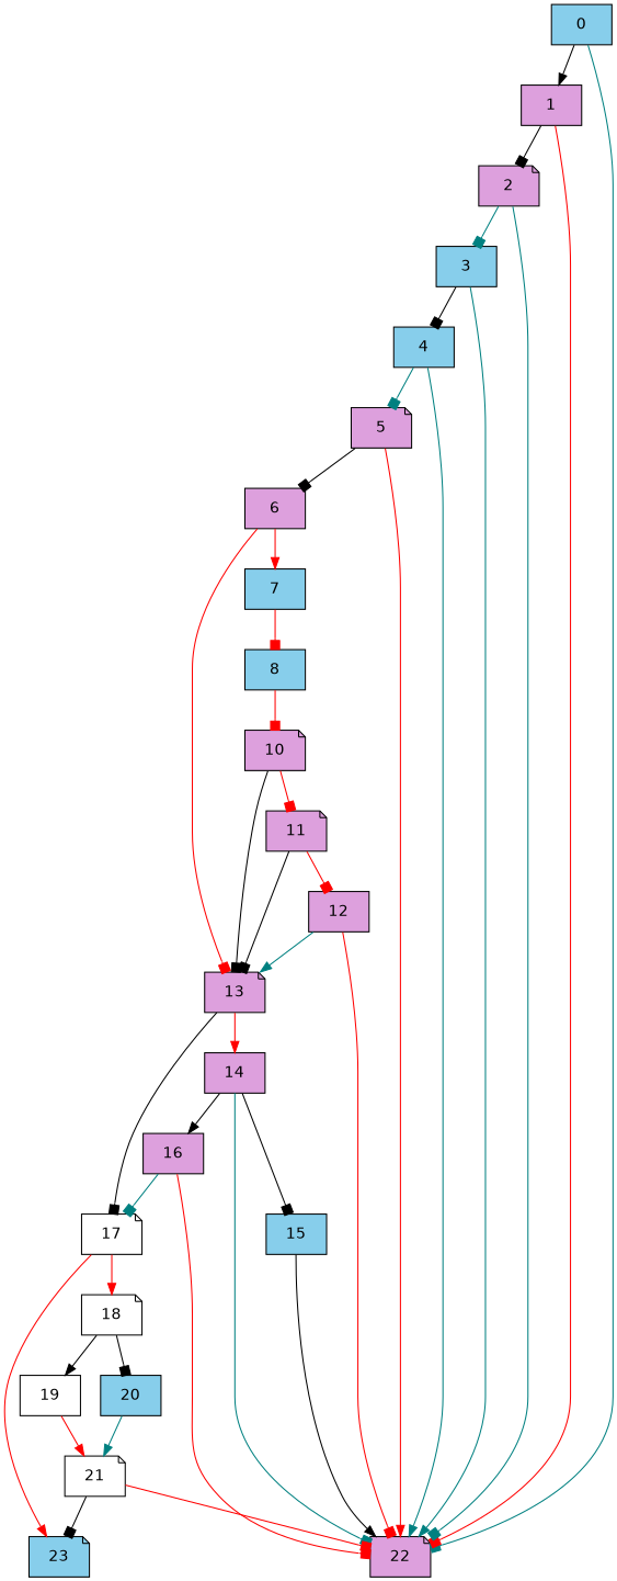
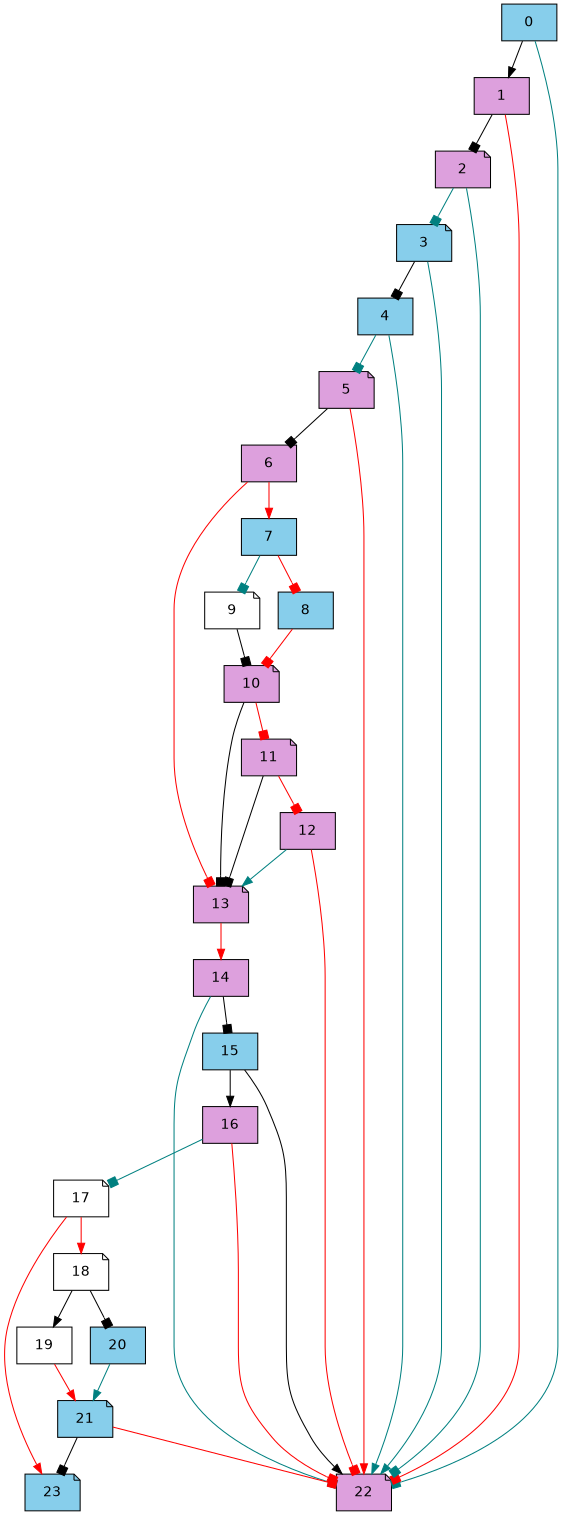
  digraph {
    fontname="DejaVu Sans"
    node [fillcolor=plum fontname="DejaVu Sans" shape=box style=filled]
    edge [arrowhead=box color=red fontname="DejaVu Sans"]
    0 [fillcolor=skyblue]
    1
    22 [shape=note]
    2 [shape=note]
-   3 [fillcolor=skyblue]
+   3 [fillcolor=skyblue shape=note]
    4 [fillcolor=skyblue]
    5 [shape=note]
    6
    7 [fillcolor=skyblue]
    13 [shape=note]
    8 [fillcolor=skyblue]
+   9 [fillcolor=white shape=note]
    14
    17 [fillcolor=white shape=note]
    10 [shape=note]
    11 [shape=note]
    12
    15 [fillcolor=skyblue]
    18 [fillcolor=white shape=note]
    23 [fillcolor=skyblue shape=note]
    16
    19 [fillcolor=white]
    20 [fillcolor=skyblue]
-   21 [fillcolor=white shape=note]
+   21 [fillcolor=skyblue shape=note]
    0 -> 1 [arrowhead=normal color=black]
    0 -> 22 [color=teal]
    1 -> 22
    1 -> 2 [color=black]
    2 -> 22 [color=teal]
    2 -> 3 [color=teal]
    3 -> 22 [arrowhead=normal color=teal]
    3 -> 4 [color=black]
    4 -> 22 [arrowhead=normal color=teal]
    4 -> 5 [color=teal]
    5 -> 22 [arrowhead=normal]
    5 -> 6 [color=black]
    6 -> 7 [arrowhead=normal]
    6 -> 13
    7 -> 8
+   7 -> 9 [color=teal]
    13 -> 14 [arrowhead=normal]
-   13 -> 17 [color=black]
    8 -> 10
+   9 -> 10 [color=black]
    14 -> 22 [color=teal]
    14 -> 15 [color=black]
    17 -> 18 [arrowhead=normal]
    17 -> 23 [arrowhead=normal]
    10 -> 13 [color=black]
    10 -> 11
    11 -> 13 [color=black]
    11 -> 12
    12 -> 22
    12 -> 13 [arrowhead=normal color=teal]
    15 -> 22 [arrowhead=normal color=black]
-   14 -> 16 [arrowhead=normal color=black]
+   15 -> 16 [arrowhead=normal color=black]
    18 -> 19 [arrowhead=normal color=black]
    18 -> 20 [color=black]
    16 -> 22
    16 -> 17 [color=teal]
    19 -> 21 [arrowhead=normal]
    20 -> 21 [arrowhead=normal color=teal]
    21 -> 22
    21 -> 23 [color=black]
  }
